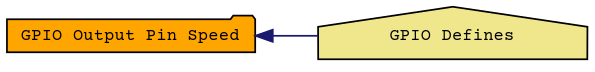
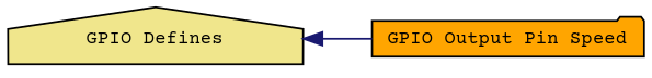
  digraph {
    rankdir=LR
    fontname="Courier Prime"
    node [color=black fontname="Courier Prime" fontsize=10 style=filled]
    n1 [fillcolor=orange fontcolor=black height=0.2 label="GPIO Output Pin Speed" shape=folder width=0.4]
    n2 [fillcolor=khaki height=0.2 label="GPIO Defines" shape=house width=0.4]
-   n1 -> n2 [color=midnightblue dir=back fontname="Courier Prime" fontsize=10 labelfontname=Helvetica labelfontsize=10 shape=plaintext style=solid]
+   n2 -> n1 [color=midnightblue dir=back fontname="Courier Prime" fontsize=10 labelfontname=Helvetica labelfontsize=10 shape=plaintext style=solid]
  }
